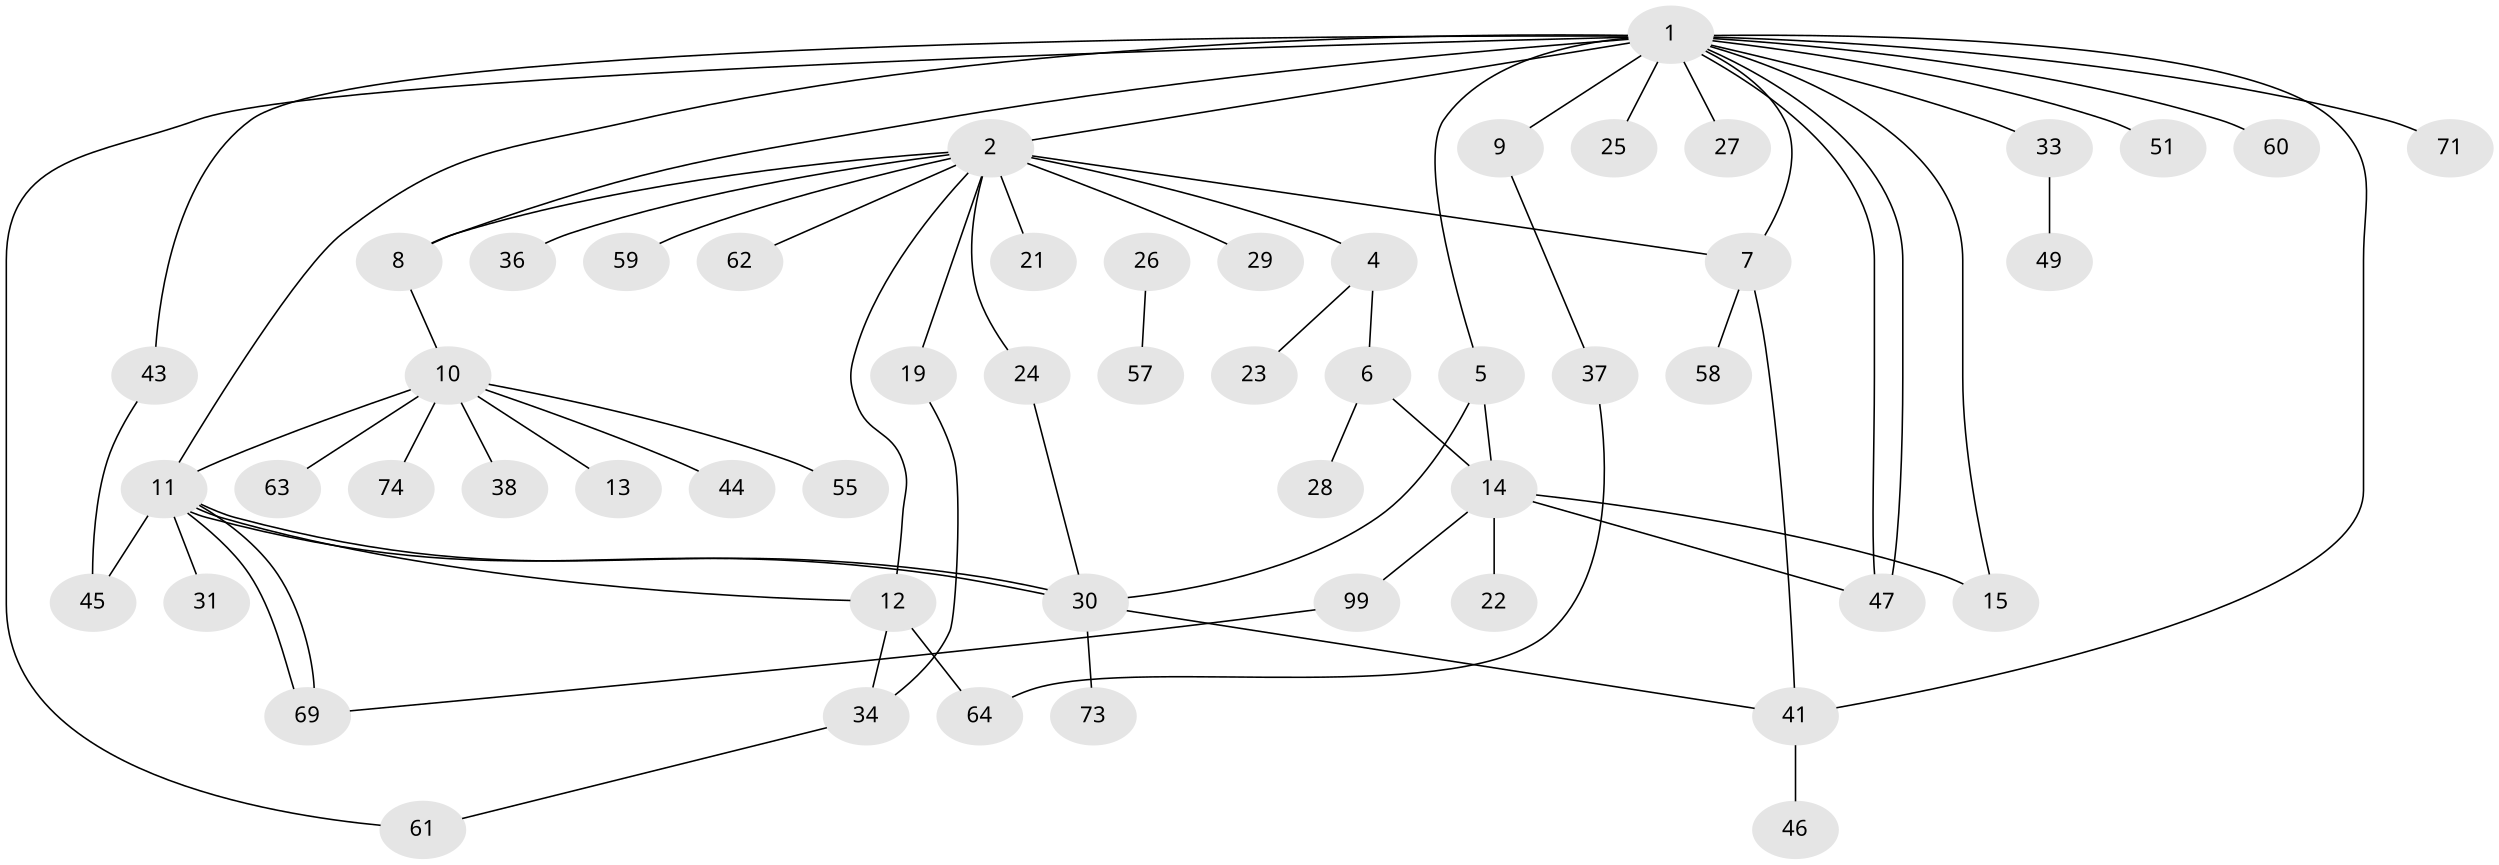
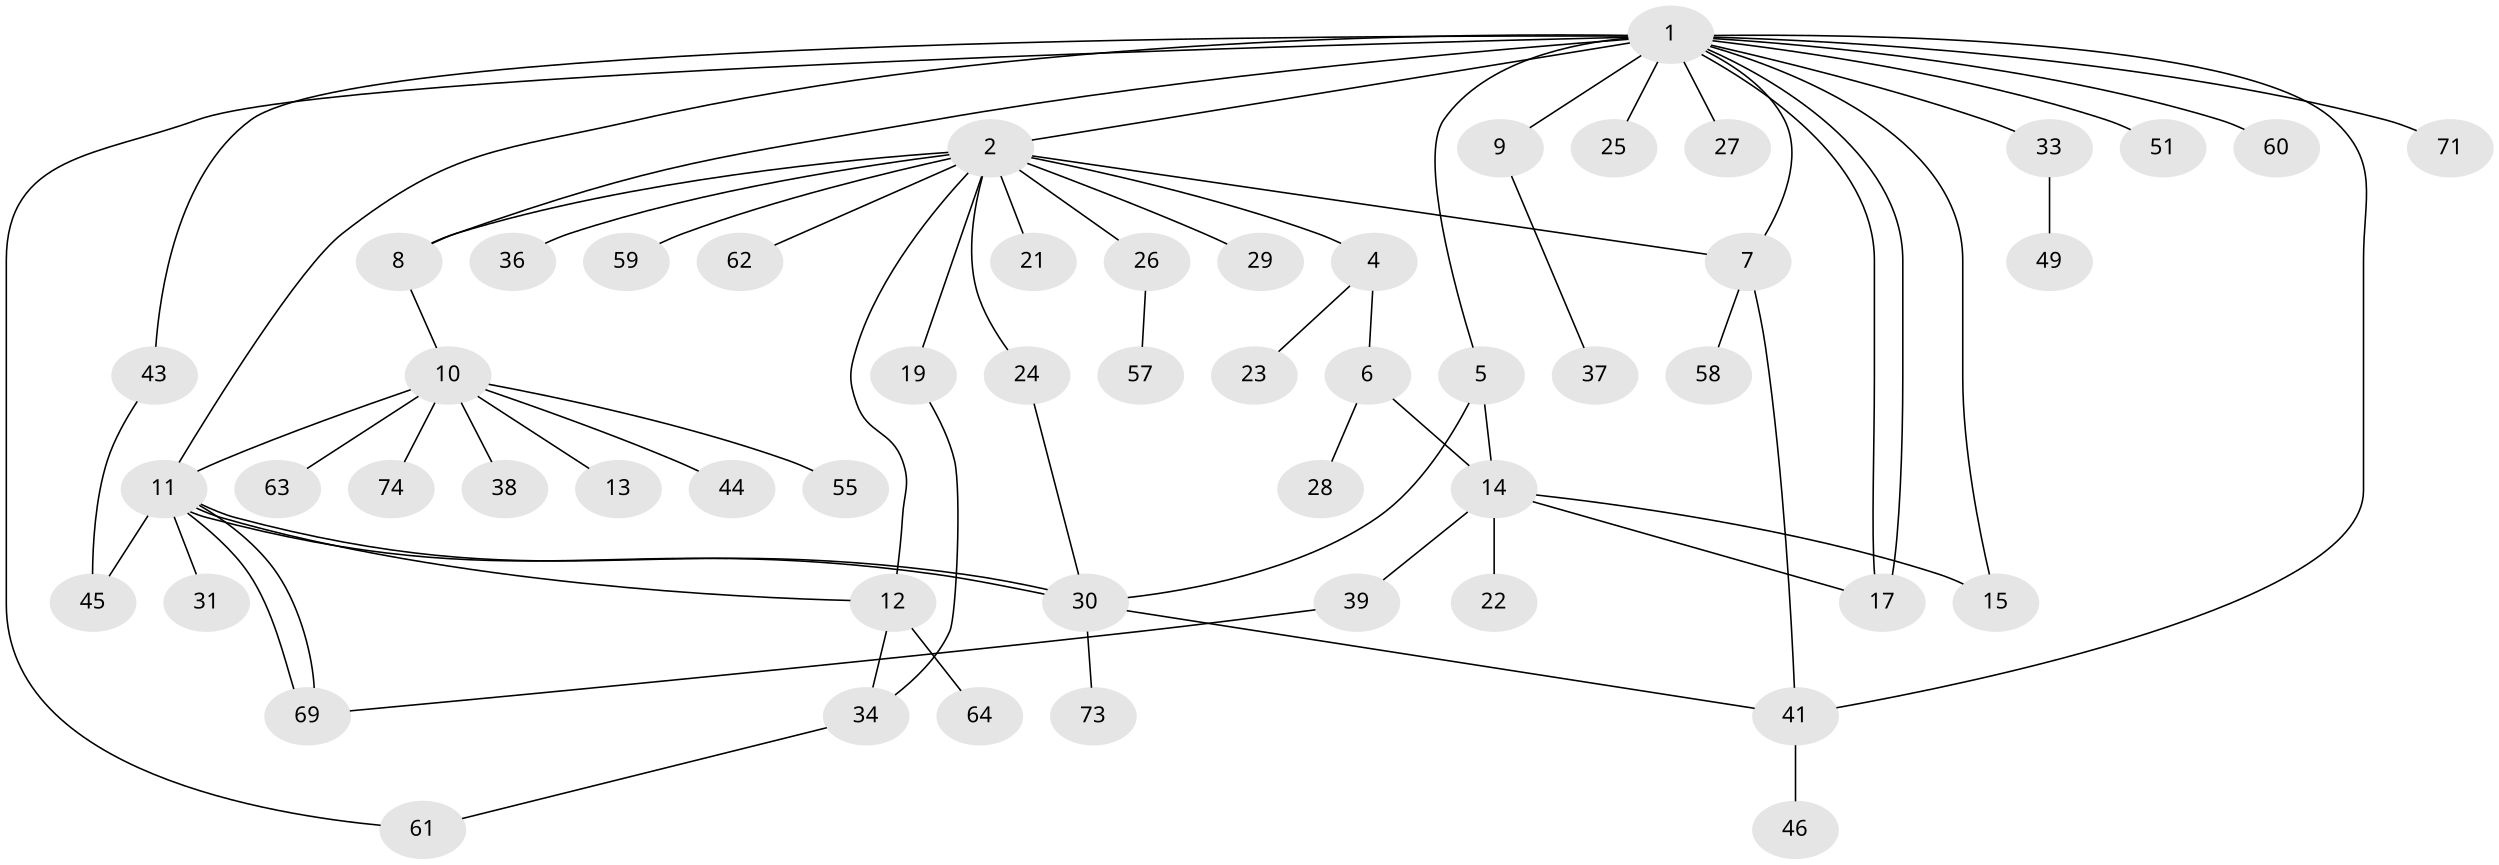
  graph {
    fontname="Noto Sans"
    node [color=gray90 fontname="Noto Sans" style=filled]
    edge [fontname="Noto Sans"]
    1 [super="+40"]
    2 [super="+3"]
    5 [super="+15"]
    7 [super="+53"]
    8 [super="+70"]
    9
    11 [super="+32"]
-   17 [label=47]
+   17
    25
    27
    33 [super="+66"]
    n12 [label=15 super="+52"]
    41
    43
    51
    60
    61
    71
    4 [super="+54"]
    12
    19
    21
    24
    26 [super="+48"]
    29
    36
    59
    62
    30 [super="+47"]
    14 [super="+16"]
    58
    10 [super="+18"]
    37
    31
    45 [super="+50"]
    69
    49 [super="+67"]
    46
    6 [super="+20"]
    23 [super="+68"]
    34 [super="+72"]
    64
    57
    73
    38 [super="+56"]
    28
    22
-   39 [super="+42" label=99]
+   39 [super="+42"]
    13
    44
    55
    63 [super="+65"]
    74
    1 -- 2 [weight=2]
    1 -- 5 [weight=2]
    1 -- 7
    1 -- 8
    1 -- 9
    1 -- 11
    1 -- 17
    1 -- 17
    1 -- 25
    1 -- 27
    1 -- 33
    1 -- n12
    1 -- 41
    1 -- 43
    1 -- 51
    1 -- 60
    1 -- 61
    1 -- 71
    2 -- 7
    2 -- 8
    2 -- 4
    2 -- 12
    2 -- 19
    2 -- 21
    2 -- 24
+   2 -- 26
    2 -- 29
    2 -- 36
    2 -- 59
    2 -- 62
    5 -- 30
    5 -- 14
    7 -- 41
    7 -- 58
    8 -- 10
    9 -- 37
    11 -- 12
    11 -- 30
    11 -- 30
    11 -- 31
    11 -- 45
    11 -- 69
    11 -- 69
    33 -- 49
    41 -- 46
    43 -- 45
    4 -- 6
    4 -- 23
    12 -- 34
    12 -- 64
    19 -- 34
    24 -- 30
    26 -- 57
    30 -- 41
    30 -- 73
    14 -- 17
    14 -- n12
    14 -- 22
    14 -- 39
    10 -- 11
    10 -- 38
    10 -- 13
    10 -- 44
    10 -- 55
    10 -- 63
    10 -- 74
-   37 -- 64
    6 -- 14
    6 -- 28
    34 -- 61
    39 -- 69
  }
